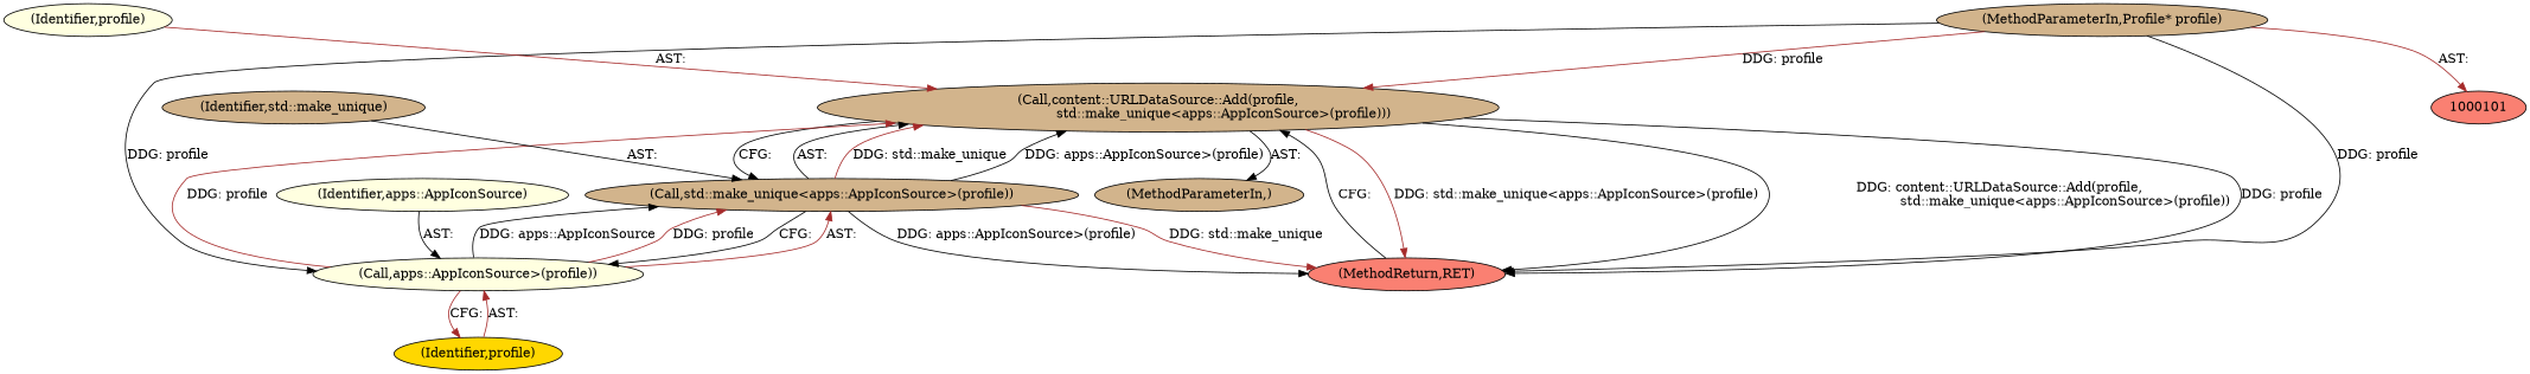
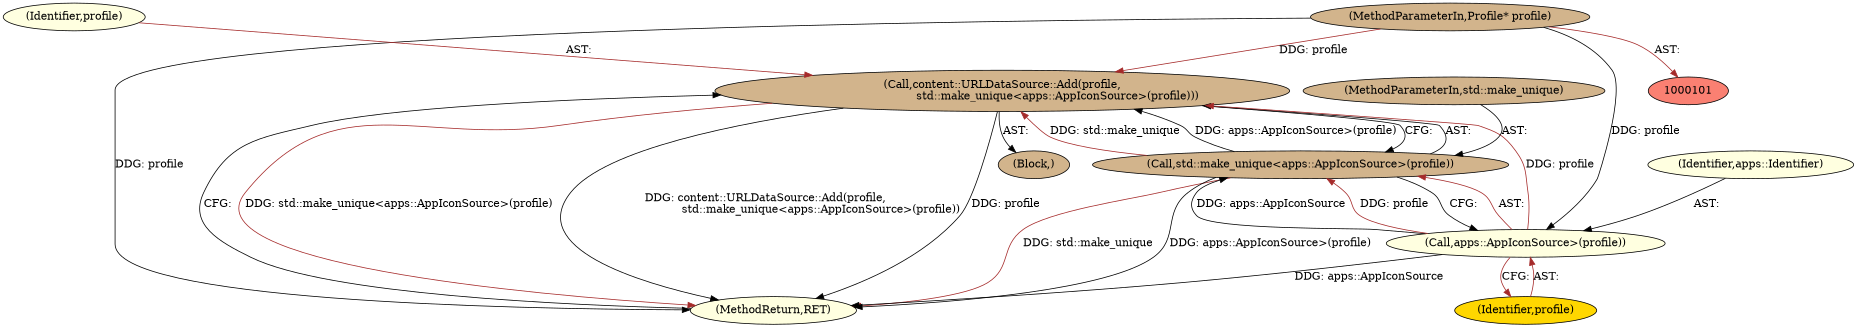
  digraph {
    node [fillcolor=tan style=filled]
    edge [color=black]
    n1 [label="(Call,content::URLDataSource::Add(profile,\n                                std::make_unique<apps::AppIconSource>(profile)))"]
    n2 [label="(Call,std::make_unique<apps::AppIconSource>(profile))"]
-   n3 [fillcolor=salmon label="(MethodReturn,RET)"]
-   n4 [label="(MethodParameterIn,)"]
+   n3 [fillcolor=lightyellow label="(MethodReturn,RET)"]
+   n4 [label="(Block,)"]
    n5 [fillcolor=lightyellow label="(Call,apps::AppIconSource>(profile))"]
    n6 [fillcolor=gold label="(Identifier,profile)"]
    n7 [label="(MethodParameterIn,Profile* profile)"]
    1000101 [fillcolor=salmon]
    n9 [fillcolor=lightyellow label="(Identifier,profile)"]
-   n10 [label="(Identifier,std::make_unique)"]
-   n11 [fillcolor=lightyellow label="(Identifier,apps::AppIconSource)"]
+   n10 [label="(MethodParameterIn,std::make_unique)"]
+   n11 [fillcolor=lightyellow label="(Identifier,apps::Identifier)"]
    n1 -> n2 [label="CFG: "]
    n1 -> n3 [color=brown label="DDG: std::make_unique<apps::AppIconSource>(profile)"]
    n1 -> n3 [label="DDG: content::URLDataSource::Add(profile,\n                                std::make_unique<apps::AppIconSource>(profile))"]
    n1 -> n3 [label="DDG: profile"]
    n1 -> n4 [label="AST: "]
    n2 -> n1 [label="AST: "]
    n2 -> n1 [color=brown label="DDG: std::make_unique"]
    n2 -> n1 [label="DDG: apps::AppIconSource>(profile)"]
    n2 -> n3 [color=brown label="DDG: std::make_unique"]
    n2 -> n3 [label="DDG: apps::AppIconSource>(profile)"]
    n2 -> n5 [label="CFG: "]
    n3 -> n1 [label="CFG: "]
    n5 -> n1 [color=brown label="DDG: profile"]
    n5 -> n2 [color=brown label="AST: "]
    n5 -> n2 [label="DDG: apps::AppIconSource"]
    n5 -> n2 [color=brown label="DDG: profile"]
+   n5 -> n3 [label="DDG: apps::AppIconSource"]
    n5 -> n6 [color=brown label="CFG: "]
    n6 -> n5 [color=brown label="AST: "]
    n7 -> n1 [color=brown label="DDG: profile"]
    n7 -> n3 [label="DDG: profile"]
    n7 -> n5 [label="DDG: profile"]
    n7 -> 1000101 [color=brown label="AST: "]
    n9 -> n1 [color=brown label="AST: "]
    n10 -> n2 [label="AST: "]
    n11 -> n5 [label="AST: "]
  }
